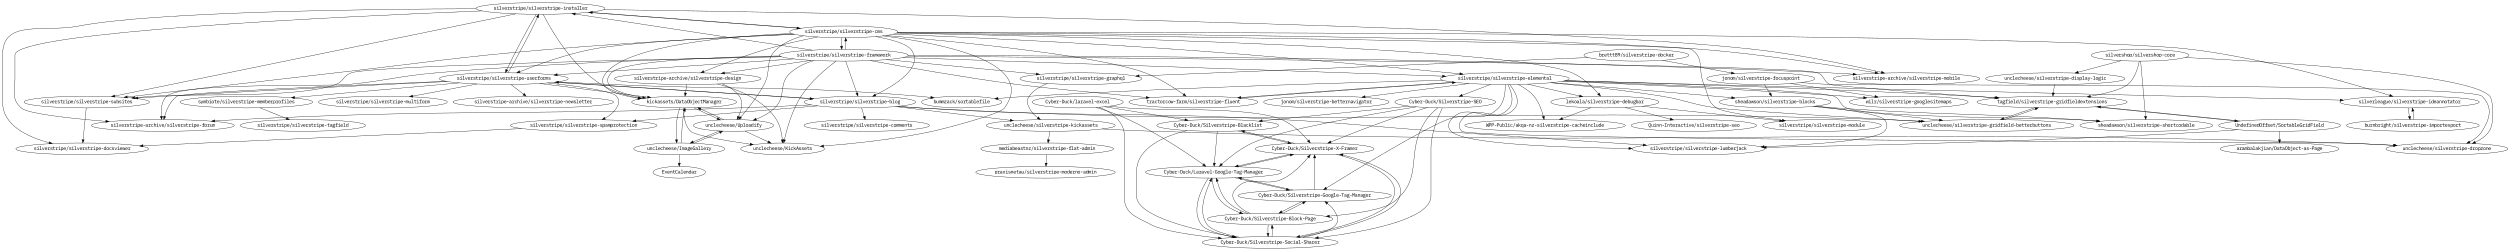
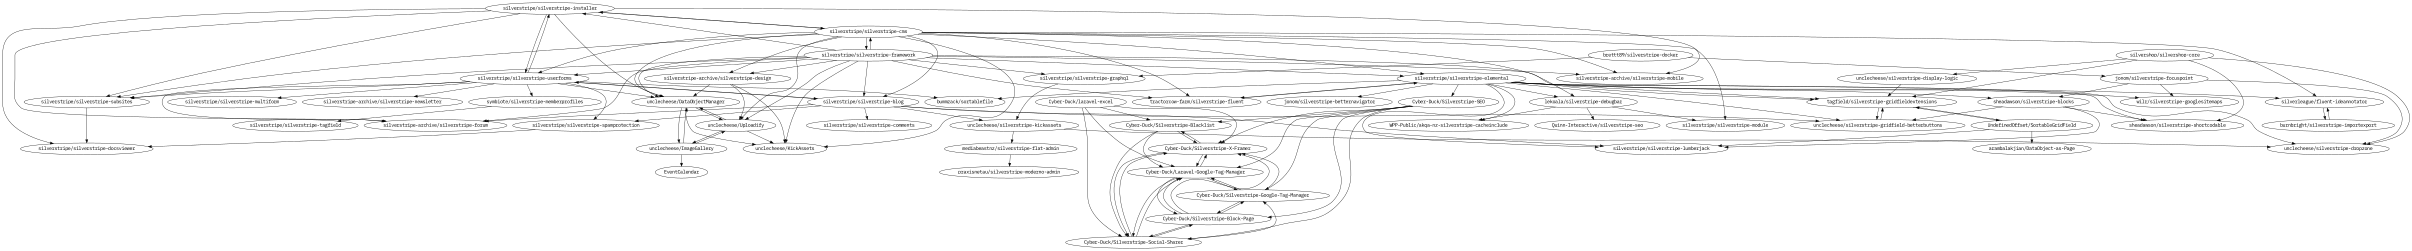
  digraph {
    fontname="IBM Plex Mono"
    node [fontname="IBM Plex Mono"]
    edge [fontname="IBM Plex Mono"]
    "silverstripe/silverstripe-spamprotection" [l="2.794,46.709"]
    "silverstripe/silverstripe-docsviewer" [l="2.791,46.691"]
    "silverstripe-archive/silverstripe-design" [l="2.727,46.672"]
-   "unclecheese/DataObjectManager" [l="2.757,46.675" label="kickassets/DataObjectManager"]
+   "unclecheese/DataObjectManager" [l="2.757,46.675"]
    "unclecheese/KickAssets" [l="2.739,46.678"]
    "unclecheese/Uploadify" [l="2.744,46.667"]
    "unclecheese/ImageGallery" [l="2.757,46.658"]
    EventCalendar [l="2.763,46.641"]
    "silverstripe/silverstripe-framework" [l="2.744,46.701"]
    "silverstripe/silverstripe-cms" [l="2.729,46.69"]
    "silverstripe/silverstripe-userforms" [l="2.778,46.697"]
    "silverstripe/silverstripe-installer" [l="2.761,46.69"]
    "silverstripe/silverstripe-elemental" [l="2.702,46.722"]
    "silverstripe/silverstripe-blog" [l="2.764,46.718"]
    "tractorcow-farm/silverstripe-fluent" [l="2.712,46.706"]
    "silverstripe/silverstripe-graphql" [l="2.76,46.736"]
    "silverstripe/silverstripe-subsites" [l="2.773,46.683"]
    "silverstripe-archive/silverstripe-forum" [l="2.77,46.706"]
    "silverstripe-archive/silverstripe-mobile" [l="2.749,46.685"]
    n20 [l="2.727,46.739" label="tagfield/silverstripe-gridfieldextensions"]
    "lekoala/silverstripe-debugbar" [l="2.692,46.692"]
-   "silverleague/silverstripe-ideannotator" [l="2.679,46.698"]
+   "silverleague/silverstripe-ideannotator" [l="2.679,46.698" label="silverleague/fluent-ideannotator"]
    "silverstripe/silverstripe-module" [l="2.701,46.676"]
    "bummzack/sortablefile" [l="2.74,46.717"]
    "silverstripe-archive/silverstripe-newsletter" [l="2.807,46.679"]
    "silverstripe/silverstripe-multiform" [l="2.811,46.701"]
    "symbiote/silverstripe-memberprofiles" [l="2.828,46.692"]
    "unclecheese/silverstripe-gridfield-betterbuttons" [l="2.726,46.727"]
    "silverstripe/silverstripe-lumberjack" [l="2.739,46.732"]
    "sheadawson/silverstripe-blocks" [l="2.709,46.74"]
    "unclecheese/silverstripe-dropzone" [l="2.732,46.751"]
    "wilr/silverstripe-googlesitemaps" [l="2.684,46.752"]
    "sheadawson/silverstripe-shortcodable" [l="2.689,46.739"]
    "jonom/silverstripe-betternavigator" [l="2.671,46.728"]
    "WPP-Public/akqa-nz-silverstripe-cacheinclude" [l="2.679,46.71"]
    "Cyber-Duck/Silverstripe-SEO" [l="2.632,46.735"]
    "silverstripe/silverstripe-comments" [l="2.791,46.728"]
    "unclecheese/silverstripe-kickassets" [l="2.767,46.75"]
    "UndefinedOffset/SortableGridField" [l="2.749,46.751"]
    "Quinn-Interactive/silverstripe-seo" [l="2.669,46.673"]
    "burnbright/silverstripe-importexport" [l="2.655,46.693"]
    "silverstripe/silverstripe-tagfield" [l="2.856,46.687"]
    "Cyber-Duck/Silverstripe-Blacklist" [l="2.601,46.733"]
    "Cyber-Duck/Silverstripe-X-Framer" [l="2.613,46.742"]
    "Cyber-Duck/Silverstripe-Social-Sharer" [l="2.606,46.748"]
    "Cyber-Duck/Laravel-Google-Tag-Manager" [l="2.613,46.735"]
    "Cyber-Duck/Silverstripe-Block-Page" [l="2.621,46.747"]
    "Cyber-Duck/Silverstripe-Google-Tag-Manager" [l="2.604,46.741"]
    "mediabeastnz/silverstripe-flat-admin" [l="2.797,46.766"]
    "arambalakjian/DataObject-as-Page" [l="2.766,46.771"]
    "praxisnetau/silverstripe-moderno-admin" [l="2.815,46.779"]
    "jonom/silverstripe-focuspoint" [l="2.709,46.766"]
    "silvershop/silvershop-core" [l="2.706,46.754"]
    "unclecheese/silverstripe-display-logic" [l="2.725,46.764"]
    "Cyber-Duck/laravel-excel" [l="2.587,46.743"]
    "brettt89/silverstripe-docker" [l="2.744,46.766"]
    "silverstripe/silverstripe-spamprotection" -> "silverstripe/silverstripe-docsviewer"
    "silverstripe-archive/silverstripe-design" -> "unclecheese/DataObjectManager"
    "silverstripe-archive/silverstripe-design" -> "unclecheese/KickAssets"
    "silverstripe-archive/silverstripe-design" -> "unclecheese/Uploadify"
    "unclecheese/DataObjectManager" -> "unclecheese/KickAssets"
    "unclecheese/DataObjectManager" -> "unclecheese/Uploadify"
    "unclecheese/DataObjectManager" -> "unclecheese/ImageGallery"
    "unclecheese/Uploadify" -> "unclecheese/DataObjectManager"
    "unclecheese/Uploadify" -> "unclecheese/KickAssets"
    "unclecheese/Uploadify" -> "unclecheese/ImageGallery"
    "unclecheese/ImageGallery" -> "unclecheese/DataObjectManager"
    "unclecheese/ImageGallery" -> "unclecheese/Uploadify"
    "unclecheese/ImageGallery" -> EventCalendar
    "silverstripe/silverstripe-framework" -> "silverstripe-archive/silverstripe-design"
    "silverstripe/silverstripe-framework" -> "unclecheese/DataObjectManager"
    "silverstripe/silverstripe-framework" -> "unclecheese/KickAssets"
    "silverstripe/silverstripe-framework" -> "unclecheese/Uploadify"
    "silverstripe/silverstripe-framework" -> "silverstripe/silverstripe-cms"
    "silverstripe/silverstripe-framework" -> "silverstripe/silverstripe-userforms"
    "silverstripe/silverstripe-framework" -> "silverstripe/silverstripe-installer"
    "silverstripe/silverstripe-framework" -> "silverstripe/silverstripe-elemental"
    "silverstripe/silverstripe-framework" -> "silverstripe/silverstripe-blog"
    "silverstripe/silverstripe-framework" -> "tractorcow-farm/silverstripe-fluent"
    "silverstripe/silverstripe-framework" -> "silverstripe/silverstripe-graphql"
    "silverstripe/silverstripe-framework" -> "silverstripe/silverstripe-subsites"
    "silverstripe/silverstripe-framework" -> "silverstripe-archive/silverstripe-forum"
    "silverstripe/silverstripe-framework" -> "silverstripe-archive/silverstripe-mobile"
    "silverstripe/silverstripe-framework" -> n20
    "silverstripe/silverstripe-cms" -> "silverstripe-archive/silverstripe-design"
    "silverstripe/silverstripe-cms" -> "unclecheese/DataObjectManager"
    "silverstripe/silverstripe-cms" -> "unclecheese/KickAssets"
    "silverstripe/silverstripe-cms" -> "unclecheese/Uploadify"
    "silverstripe/silverstripe-cms" -> "silverstripe/silverstripe-framework"
    "silverstripe/silverstripe-cms" -> "silverstripe/silverstripe-userforms"
    "silverstripe/silverstripe-cms" -> "silverstripe/silverstripe-installer"
    "silverstripe/silverstripe-cms" -> "silverstripe/silverstripe-elemental"
    "silverstripe/silverstripe-cms" -> "silverstripe/silverstripe-blog"
    "silverstripe/silverstripe-cms" -> "tractorcow-farm/silverstripe-fluent"
    "silverstripe/silverstripe-cms" -> "silverstripe/silverstripe-subsites"
    "silverstripe/silverstripe-cms" -> "silverstripe-archive/silverstripe-mobile"
    "silverstripe/silverstripe-cms" -> "lekoala/silverstripe-debugbar"
    "silverstripe/silverstripe-cms" -> "silverleague/silverstripe-ideannotator"
    "silverstripe/silverstripe-cms" -> "silverstripe/silverstripe-module"
    "silverstripe/silverstripe-userforms" -> "silverstripe/silverstripe-spamprotection"
    "silverstripe/silverstripe-userforms" -> "unclecheese/DataObjectManager"
    "silverstripe/silverstripe-userforms" -> "silverstripe/silverstripe-installer"
    "silverstripe/silverstripe-userforms" -> "silverstripe/silverstripe-blog"
    "silverstripe/silverstripe-userforms" -> "silverstripe/silverstripe-subsites"
    "silverstripe/silverstripe-userforms" -> "silverstripe-archive/silverstripe-forum"
    "silverstripe/silverstripe-userforms" -> "bummzack/sortablefile"
    "silverstripe/silverstripe-userforms" -> "silverstripe-archive/silverstripe-newsletter"
    "silverstripe/silverstripe-userforms" -> "silverstripe/silverstripe-multiform"
    "silverstripe/silverstripe-userforms" -> "symbiote/silverstripe-memberprofiles"
    "silverstripe/silverstripe-installer" -> "silverstripe/silverstripe-docsviewer"
    "silverstripe/silverstripe-installer" -> "unclecheese/DataObjectManager"
    "silverstripe/silverstripe-installer" -> "silverstripe/silverstripe-cms"
    "silverstripe/silverstripe-installer" -> "silverstripe/silverstripe-userforms"
    "silverstripe/silverstripe-installer" -> "silverstripe/silverstripe-subsites"
    "silverstripe/silverstripe-installer" -> "silverstripe-archive/silverstripe-forum"
    "silverstripe/silverstripe-installer" -> "silverstripe-archive/silverstripe-mobile"
    "silverstripe/silverstripe-elemental" -> "tractorcow-farm/silverstripe-fluent"
    "silverstripe/silverstripe-elemental" -> n20
    "silverstripe/silverstripe-elemental" -> "lekoala/silverstripe-debugbar"
    "silverstripe/silverstripe-elemental" -> "silverleague/silverstripe-ideannotator"
    "silverstripe/silverstripe-elemental" -> "bummzack/sortablefile"
    "silverstripe/silverstripe-elemental" -> "unclecheese/silverstripe-gridfield-betterbuttons"
    "silverstripe/silverstripe-elemental" -> "silverstripe/silverstripe-lumberjack"
    "silverstripe/silverstripe-elemental" -> "sheadawson/silverstripe-blocks"
    "silverstripe/silverstripe-elemental" -> "unclecheese/silverstripe-dropzone"
    "silverstripe/silverstripe-elemental" -> "wilr/silverstripe-googlesitemaps"
    "silverstripe/silverstripe-elemental" -> "sheadawson/silverstripe-shortcodable"
    "silverstripe/silverstripe-elemental" -> "jonom/silverstripe-betternavigator"
    "silverstripe/silverstripe-elemental" -> "WPP-Public/akqa-nz-silverstripe-cacheinclude"
    "silverstripe/silverstripe-elemental" -> "Cyber-Duck/Silverstripe-SEO"
    "silverstripe/silverstripe-blog" -> "silverstripe/silverstripe-spamprotection"
    "silverstripe/silverstripe-blog" -> "silverstripe/silverstripe-userforms"
    "silverstripe/silverstripe-blog" -> "silverstripe-archive/silverstripe-forum"
    "silverstripe/silverstripe-blog" -> "unclecheese/silverstripe-gridfield-betterbuttons"
    "silverstripe/silverstripe-blog" -> "silverstripe/silverstripe-lumberjack"
    "silverstripe/silverstripe-blog" -> "silverstripe/silverstripe-comments"
    "silverstripe/silverstripe-blog" -> "unclecheese/silverstripe-kickassets"
    "tractorcow-farm/silverstripe-fluent" -> "silverstripe/silverstripe-elemental"
    "silverstripe/silverstripe-graphql" -> "unclecheese/silverstripe-kickassets"
    "silverstripe/silverstripe-subsites" -> "silverstripe/silverstripe-docsviewer"
    n20 -> "unclecheese/silverstripe-gridfield-betterbuttons"
    n20 -> "UndefinedOffset/SortableGridField"
    "lekoala/silverstripe-debugbar" -> "silverstripe/silverstripe-module"
    "lekoala/silverstripe-debugbar" -> "WPP-Public/akqa-nz-silverstripe-cacheinclude"
    "lekoala/silverstripe-debugbar" -> "Quinn-Interactive/silverstripe-seo"
    "silverleague/silverstripe-ideannotator" -> "burnbright/silverstripe-importexport"
    "symbiote/silverstripe-memberprofiles" -> "silverstripe/silverstripe-tagfield"
    "unclecheese/silverstripe-gridfield-betterbuttons" -> n20
    "sheadawson/silverstripe-blocks" -> "unclecheese/silverstripe-gridfield-betterbuttons"
    "sheadawson/silverstripe-blocks" -> "silverstripe/silverstripe-lumberjack"
    "sheadawson/silverstripe-blocks" -> "sheadawson/silverstripe-shortcodable"
    "Cyber-Duck/Silverstripe-SEO" -> "Cyber-Duck/Silverstripe-Blacklist"
    "Cyber-Duck/Silverstripe-SEO" -> "Cyber-Duck/Silverstripe-X-Framer"
    "Cyber-Duck/Silverstripe-SEO" -> "Cyber-Duck/Silverstripe-Social-Sharer"
    "Cyber-Duck/Silverstripe-SEO" -> "Cyber-Duck/Laravel-Google-Tag-Manager"
    "Cyber-Duck/Silverstripe-SEO" -> "Cyber-Duck/Silverstripe-Block-Page"
-   "silverstripe/silverstripe-elemental" -> "Cyber-Duck/Silverstripe-Google-Tag-Manager"
+   "Cyber-Duck/Silverstripe-SEO" -> "Cyber-Duck/Silverstripe-Google-Tag-Manager"
    "unclecheese/silverstripe-kickassets" -> "unclecheese/silverstripe-dropzone"
    "unclecheese/silverstripe-kickassets" -> "mediabeastnz/silverstripe-flat-admin"
    "UndefinedOffset/SortableGridField" -> n20
    "UndefinedOffset/SortableGridField" -> "silverstripe/silverstripe-lumberjack"
    "UndefinedOffset/SortableGridField" -> "arambalakjian/DataObject-as-Page"
    "burnbright/silverstripe-importexport" -> "silverleague/silverstripe-ideannotator"
    "Cyber-Duck/Silverstripe-Blacklist" -> "Cyber-Duck/Silverstripe-X-Framer"
    "Cyber-Duck/Silverstripe-Blacklist" -> "Cyber-Duck/Silverstripe-Social-Sharer"
    "Cyber-Duck/Silverstripe-Blacklist" -> "Cyber-Duck/Laravel-Google-Tag-Manager"
    "Cyber-Duck/Silverstripe-X-Framer" -> "Cyber-Duck/Silverstripe-Blacklist"
    "Cyber-Duck/Silverstripe-X-Framer" -> "Cyber-Duck/Silverstripe-Social-Sharer"
    "Cyber-Duck/Silverstripe-X-Framer" -> "Cyber-Duck/Laravel-Google-Tag-Manager"
    "Cyber-Duck/Silverstripe-Social-Sharer" -> "Cyber-Duck/Silverstripe-X-Framer"
    "Cyber-Duck/Silverstripe-Social-Sharer" -> "Cyber-Duck/Laravel-Google-Tag-Manager"
    "Cyber-Duck/Silverstripe-Social-Sharer" -> "Cyber-Duck/Silverstripe-Block-Page"
    "Cyber-Duck/Silverstripe-Social-Sharer" -> "Cyber-Duck/Silverstripe-Google-Tag-Manager"
    "Cyber-Duck/Laravel-Google-Tag-Manager" -> "Cyber-Duck/Silverstripe-X-Framer"
    "Cyber-Duck/Laravel-Google-Tag-Manager" -> "Cyber-Duck/Silverstripe-Social-Sharer"
    "Cyber-Duck/Laravel-Google-Tag-Manager" -> "Cyber-Duck/Silverstripe-Block-Page"
    "Cyber-Duck/Laravel-Google-Tag-Manager" -> "Cyber-Duck/Silverstripe-Google-Tag-Manager"
    "Cyber-Duck/Silverstripe-Block-Page" -> "Cyber-Duck/Silverstripe-X-Framer"
    "Cyber-Duck/Silverstripe-Block-Page" -> "Cyber-Duck/Silverstripe-Social-Sharer"
    "Cyber-Duck/Silverstripe-Block-Page" -> "Cyber-Duck/Laravel-Google-Tag-Manager"
    "Cyber-Duck/Silverstripe-Block-Page" -> "Cyber-Duck/Silverstripe-Google-Tag-Manager"
    "Cyber-Duck/Silverstripe-Google-Tag-Manager" -> "Cyber-Duck/Silverstripe-X-Framer"
    "Cyber-Duck/Silverstripe-Google-Tag-Manager" -> "Cyber-Duck/Laravel-Google-Tag-Manager"
    "Cyber-Duck/Silverstripe-Google-Tag-Manager" -> "Cyber-Duck/Silverstripe-Block-Page"
    "mediabeastnz/silverstripe-flat-admin" -> "praxisnetau/silverstripe-moderno-admin"
    "jonom/silverstripe-focuspoint" -> "sheadawson/silverstripe-blocks"
    "jonom/silverstripe-focuspoint" -> "unclecheese/silverstripe-dropzone"
    "jonom/silverstripe-focuspoint" -> "wilr/silverstripe-googlesitemaps"
    "silvershop/silvershop-core" -> n20
    "silvershop/silvershop-core" -> "unclecheese/silverstripe-dropzone"
    "silvershop/silvershop-core" -> "sheadawson/silverstripe-shortcodable"
    "silvershop/silvershop-core" -> "unclecheese/silverstripe-display-logic"
    "unclecheese/silverstripe-display-logic" -> n20
    "Cyber-Duck/laravel-excel" -> "Cyber-Duck/Silverstripe-Blacklist"
    "Cyber-Duck/laravel-excel" -> "Cyber-Duck/Silverstripe-X-Framer"
    "Cyber-Duck/laravel-excel" -> "Cyber-Duck/Silverstripe-Social-Sharer"
    "Cyber-Duck/laravel-excel" -> "Cyber-Duck/Laravel-Google-Tag-Manager"
    "brettt89/silverstripe-docker" -> "silverstripe/silverstripe-graphql"
    "brettt89/silverstripe-docker" -> "jonom/silverstripe-focuspoint"
  }
